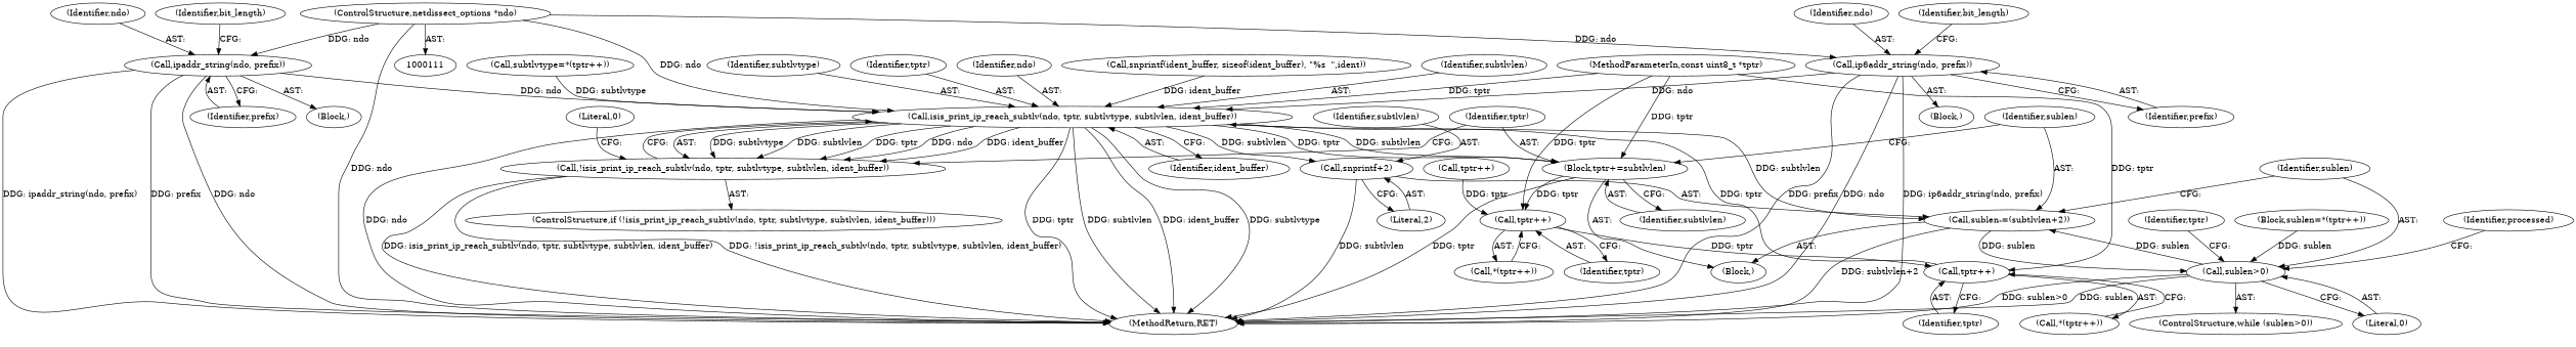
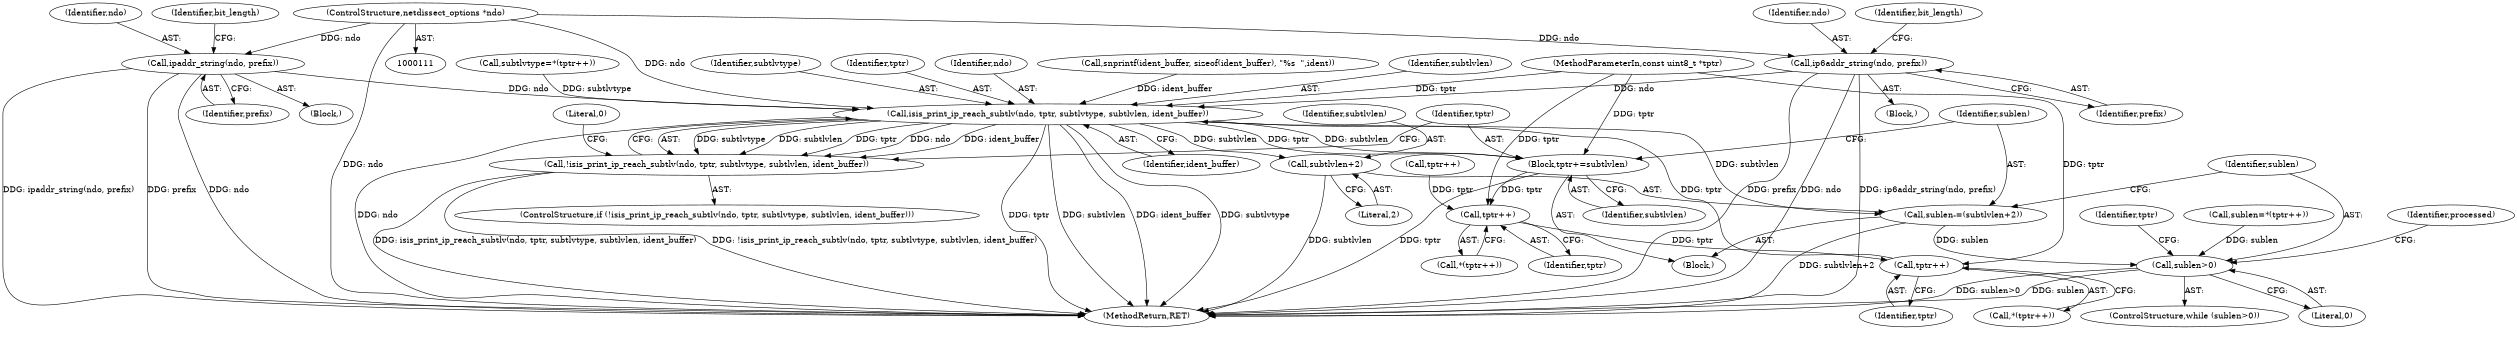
  digraph {
    n1 [label="(ControlStructure,netdissect_options *ndo)"]
    n2 [label="(Call,ipaddr_string(ndo, prefix))"]
    n3 [label="(Call,isis_print_ip_reach_subtlv(ndo, tptr, subtlvtype, subtlvlen, ident_buffer))"]
    n4 [label="(Call,ip6addr_string(ndo, prefix))"]
    n5 [label="(MethodReturn,RET)"]
    n6 [label=1000111]
    n7 [label="(Identifier,prefix)"]
    n8 [label="(Block,)"]
    n9 [label="(Call,!isis_print_ip_reach_subtlv(ndo, tptr, subtlvtype, subtlvlen, ident_buffer))"]
    n10 [label="(Block,tptr+=subtlvlen)"]
    n11 [label="(Call,sublen-=(subtlvlen+2))"]
-   n12 [label="(Call,snprintf+2)"]
+   n12 [label="(Call,subtlvlen+2)"]
    n13 [label="(Identifier,ident_buffer)"]
    n14 [label="(Identifier,prefix)"]
    n15 [label="(Block,)"]
    n16 [label="(ControlStructure,if (!isis_print_ip_reach_subtlv(ndo, tptr, subtlvtype, subtlvlen, ident_buffer)))"]
    n17 [label="(Call,tptr++)"]
    n18 [label="(Identifier,subtlvlen)"]
    n19 [label="(Block,)"]
    n20 [label="(Call,sublen>0)"]
    n21 [label="(Literal,2)"]
    n22 [label="(Call,tptr++)"]
    n23 [label="(Identifier,tptr)"]
    n24 [label="(Call,*(tptr++))"]
    n25 [label="(Call,*(tptr++))"]
    n26 [label="(Identifier,tptr)"]
    n27 [label="(ControlStructure,while (sublen>0))"]
    n28 [label="(Literal,0)"]
    n29 [label="(Identifier,tptr)"]
    n30 [label="(Identifier,ndo)"]
    n31 [label="(Identifier,subtlvtype)"]
    n32 [label="(Identifier,tptr)"]
-   n33 [label="(Block,sublen=*(tptr++))"]
+   n33 [label="(Call,sublen=*(tptr++))"]
    n34 [label="(MethodParameterIn,const uint8_t *tptr)"]
    n35 [label="(Identifier,tptr)"]
    n36 [label="(Identifier,sublen)"]
    n37 [label="(Identifier,bit_length)"]
    n38 [label="(Literal,0)"]
    n39 [label="(Identifier,ndo)"]
    n40 [label="(Identifier,processed)"]
    n41 [label="(Call,snprintf(ident_buffer, sizeof(ident_buffer), \"%s  \",ident))"]
    n42 [label="(Identifier,subtlvlen)"]
    n43 [label="(Identifier,ndo)"]
    n44 [label="(Identifier,subtlvlen)"]
    n45 [label="(Call,subtlvtype=*(tptr++))"]
    n46 [label="(Identifier,bit_length)"]
    n47 [label="(Identifier,sublen)"]
    n48 [label="(Call,tptr++)"]
    n1 -> n2 [label="DDG: ndo"]
    n1 -> n3 [label="DDG: ndo"]
    n1 -> n4 [label="DDG: ndo"]
    n1 -> n5 [label="DDG: ndo"]
    n1 -> n6 [label="AST: "]
    n2 -> n3 [label="DDG: ndo"]
    n2 -> n5 [label="DDG: prefix"]
    n2 -> n5 [label="DDG: ndo"]
    n2 -> n5 [label="DDG: ipaddr_string(ndo, prefix)"]
    n2 -> n7 [label="CFG: "]
    n2 -> n8 [label="AST: "]
    n3 -> n5 [label="DDG: ident_buffer"]
    n3 -> n5 [label="DDG: subtlvtype"]
    n3 -> n5 [label="DDG: ndo"]
    n3 -> n5 [label="DDG: tptr"]
    n3 -> n5 [label="DDG: subtlvlen"]
    n3 -> n9 [label="AST: "]
    n3 -> n9 [label="DDG: subtlvtype"]
    n3 -> n9 [label="DDG: subtlvlen"]
    n3 -> n9 [label="DDG: tptr"]
    n3 -> n9 [label="DDG: ndo"]
    n3 -> n9 [label="DDG: ident_buffer"]
    n3 -> n10 [label="DDG: subtlvlen"]
    n3 -> n10 [label="DDG: tptr"]
    n3 -> n11 [label="DDG: subtlvlen"]
    n3 -> n12 [label="DDG: subtlvlen"]
    n3 -> n13 [label="CFG: "]
    n4 -> n3 [label="DDG: ndo"]
    n4 -> n5 [label="DDG: prefix"]
    n4 -> n5 [label="DDG: ndo"]
    n4 -> n5 [label="DDG: ip6addr_string(ndo, prefix)"]
    n4 -> n14 [label="CFG: "]
    n4 -> n15 [label="AST: "]
    n7 -> n2 [label="AST: "]
    n9 -> n3 [label="CFG: "]
    n9 -> n5 [label="DDG: !isis_print_ip_reach_subtlv(ndo, tptr, subtlvtype, subtlvlen, ident_buffer)"]
    n9 -> n5 [label="DDG: isis_print_ip_reach_subtlv(ndo, tptr, subtlvtype, subtlvlen, ident_buffer)"]
    n9 -> n16 [label="AST: "]
    n10 -> n5 [label="DDG: tptr"]
    n10 -> n17 [label="DDG: tptr"]
    n10 -> n18 [label="CFG: "]
    n10 -> n19 [label="AST: "]
    n11 -> n5 [label="DDG: subtlvlen+2"]
    n11 -> n19 [label="AST: "]
    n11 -> n20 [label="DDG: sublen"]
    n12 -> n5 [label="DDG: subtlvlen"]
    n12 -> n11 [label="AST: "]
    n12 -> n21 [label="CFG: "]
    n13 -> n3 [label="AST: "]
    n14 -> n4 [label="AST: "]
    n17 -> n22 [label="DDG: tptr"]
    n17 -> n23 [label="CFG: "]
    n17 -> n24 [label="AST: "]
    n18 -> n10 [label="AST: "]
    n20 -> n5 [label="DDG: sublen>0"]
    n20 -> n5 [label="DDG: sublen"]
-   n20 -> n11 [label="DDG: sublen"]
    n20 -> n27 [label="AST: "]
    n20 -> n28 [label="CFG: "]
    n21 -> n12 [label="AST: "]
    n22 -> n3 [label="DDG: tptr"]
    n22 -> n25 [label="AST: "]
    n22 -> n26 [label="CFG: "]
    n23 -> n17 [label="AST: "]
    n24 -> n17 [label="CFG: "]
    n25 -> n22 [label="CFG: "]
    n26 -> n22 [label="AST: "]
    n28 -> n20 [label="AST: "]
    n29 -> n20 [label="CFG: "]
    n30 -> n2 [label="AST: "]
    n31 -> n3 [label="AST: "]
    n32 -> n3 [label="AST: "]
    n33 -> n20 [label="DDG: sublen"]
    n34 -> n3 [label="DDG: tptr"]
    n34 -> n10 [label="DDG: tptr"]
    n34 -> n17 [label="DDG: tptr"]
    n34 -> n22 [label="DDG: tptr"]
    n35 -> n9 [label="CFG: "]
    n35 -> n10 [label="AST: "]
    n36 -> n11 [label="CFG: "]
    n36 -> n20 [label="AST: "]
    n37 -> n2 [label="CFG: "]
    n38 -> n9 [label="CFG: "]
    n39 -> n3 [label="AST: "]
    n40 -> n20 [label="CFG: "]
    n41 -> n3 [label="DDG: ident_buffer"]
    n42 -> n12 [label="AST: "]
    n43 -> n4 [label="AST: "]
    n44 -> n3 [label="AST: "]
    n45 -> n3 [label="DDG: subtlvtype"]
    n46 -> n4 [label="CFG: "]
    n47 -> n10 [label="CFG: "]
    n47 -> n11 [label="AST: "]
    n48 -> n17 [label="DDG: tptr"]
  }
